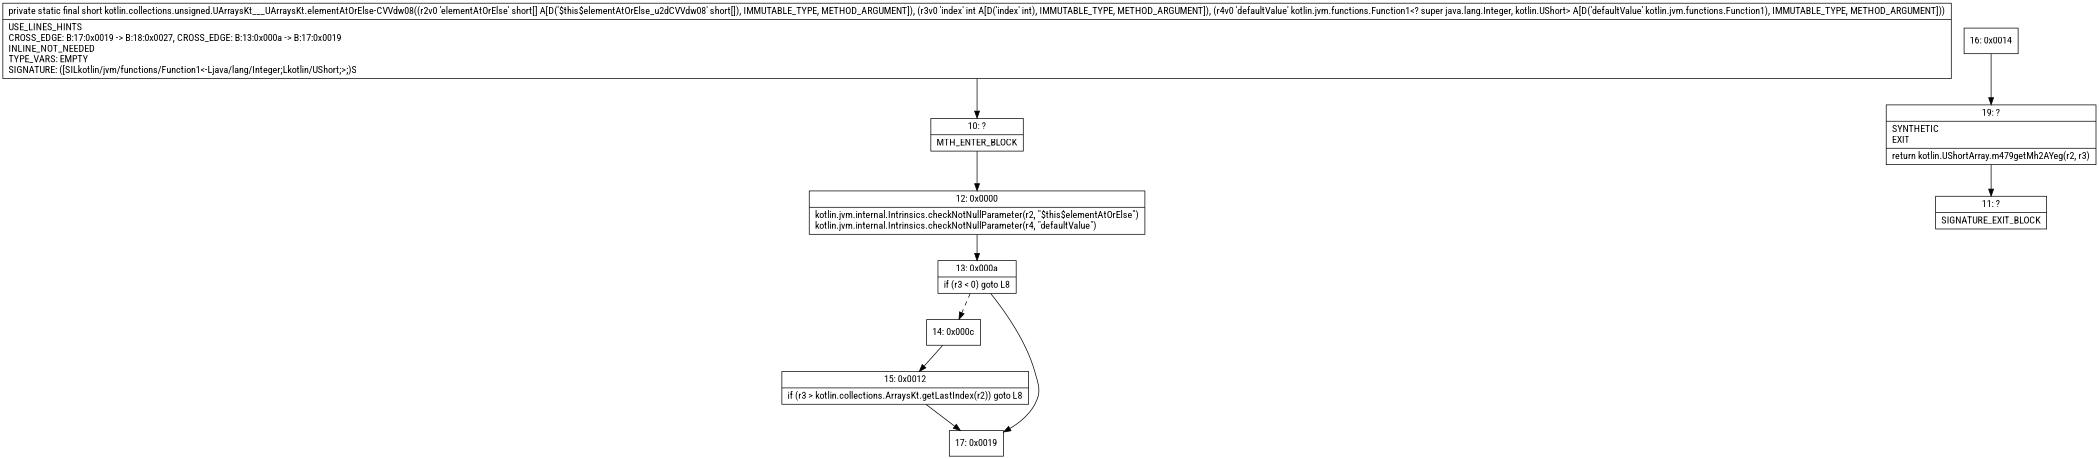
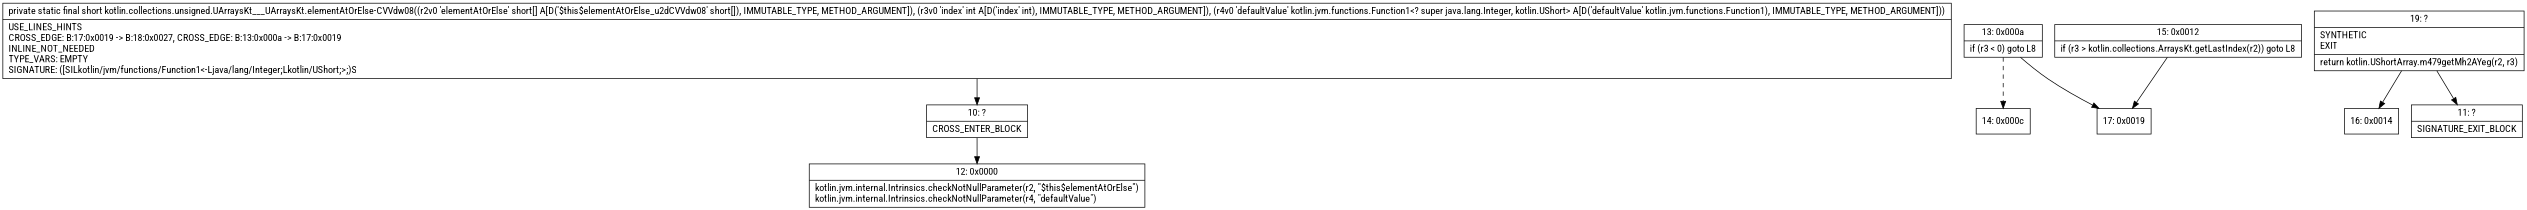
  digraph {
    fontname="Roboto Condensed"
    node [fontname="Roboto Condensed" shape=record]
    edge [fontname="Roboto Condensed"]
-   n1 [label="{10\:\ ?|MTH_ENTER_BLOCK\l}"]
+   n1 [label="{10\:\ ?|CROSS_ENTER_BLOCK\l}"]
    n2 [label="{12\:\ 0x0000|kotlin.jvm.internal.Intrinsics.checkNotNullParameter(r2, \"$this$elementAtOrElse\")\lkotlin.jvm.internal.Intrinsics.checkNotNullParameter(r4, \"defaultValue\")\l}"]
    n3 [label="{13\:\ 0x000a|if (r3 \< 0) goto L8\l}"]
    n4 [label="{14\:\ 0x000c}"]
    n5 [label="{17\:\ 0x0019}"]
    n6 [label="{15\:\ 0x0012|if (r3 \> kotlin.collections.ArraysKt.getLastIndex(r2)) goto L8\l}"]
    n7 [label="{16\:\ 0x0014}"]
    n8 [label="{19\:\ ?|SYNTHETIC\lEXIT\l|return kotlin.UShortArray.m479getMh2AYeg(r2, r3)\l}"]
    n9 [label="{11\:\ ?|SIGNATURE_EXIT_BLOCK\l}"]
    n10 [label="{private static final short kotlin.collections.unsigned.UArraysKt___UArraysKt.elementAtOrElse\-CVVdw08((r2v0 'elementAtOrElse' short[] A[D('$this$elementAtOrElse_u2dCVVdw08' short[]), IMMUTABLE_TYPE, METHOD_ARGUMENT]), (r3v0 'index' int A[D('index' int), IMMUTABLE_TYPE, METHOD_ARGUMENT]), (r4v0 'defaultValue' kotlin.jvm.functions.Function1\<? super java.lang.Integer, kotlin.UShort\> A[D('defaultValue' kotlin.jvm.functions.Function1), IMMUTABLE_TYPE, METHOD_ARGUMENT]))  | USE_LINES_HINTS\lCROSS_EDGE: B:17:0x0019 \-\> B:18:0x0027, CROSS_EDGE: B:13:0x000a \-\> B:17:0x0019\lINLINE_NOT_NEEDED\lTYPE_VARS: EMPTY\lSIGNATURE: ([SILkotlin\/jvm\/functions\/Function1\<\-Ljava\/lang\/Integer;Lkotlin\/UShort;\>;)S\l}"]
    n1 -> n2
-   n2 -> n3
    n3 -> n4 [style=dashed]
    n3 -> n5
-   n4 -> n6
    n6 -> n5
-   n7 -> n8
+   n8 -> n7
    n8 -> n9
    n10 -> n1
  }
